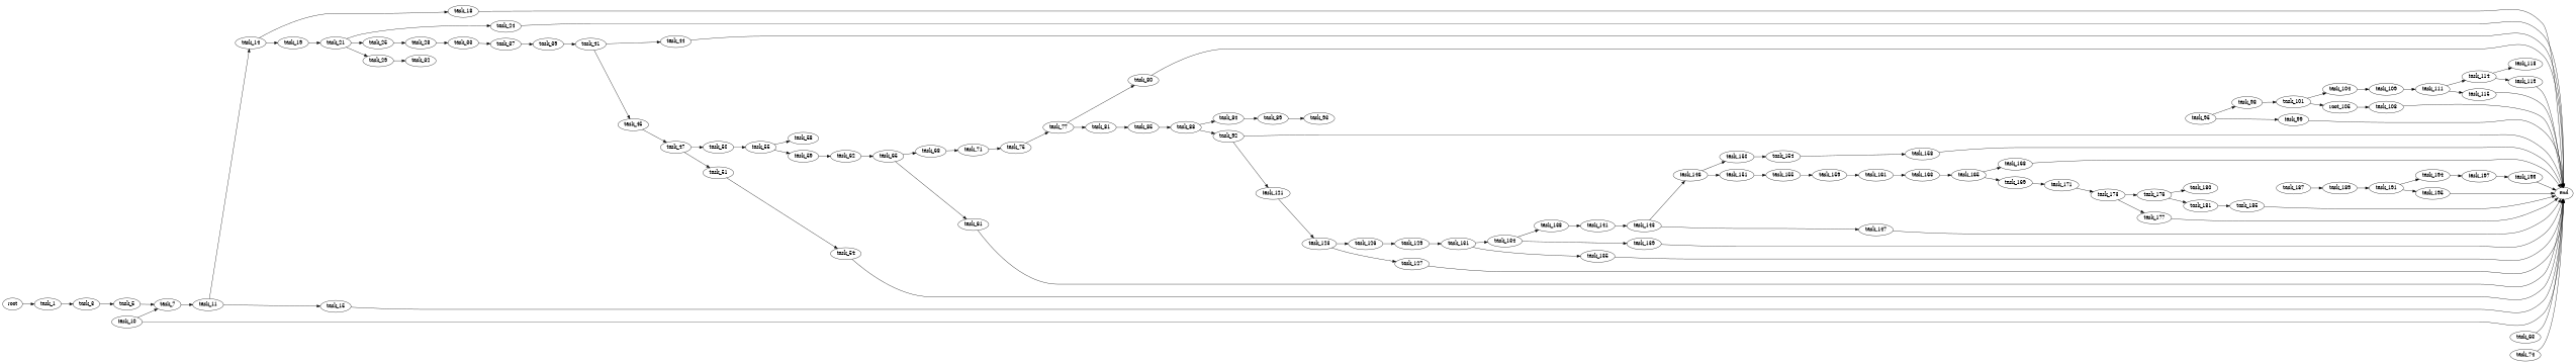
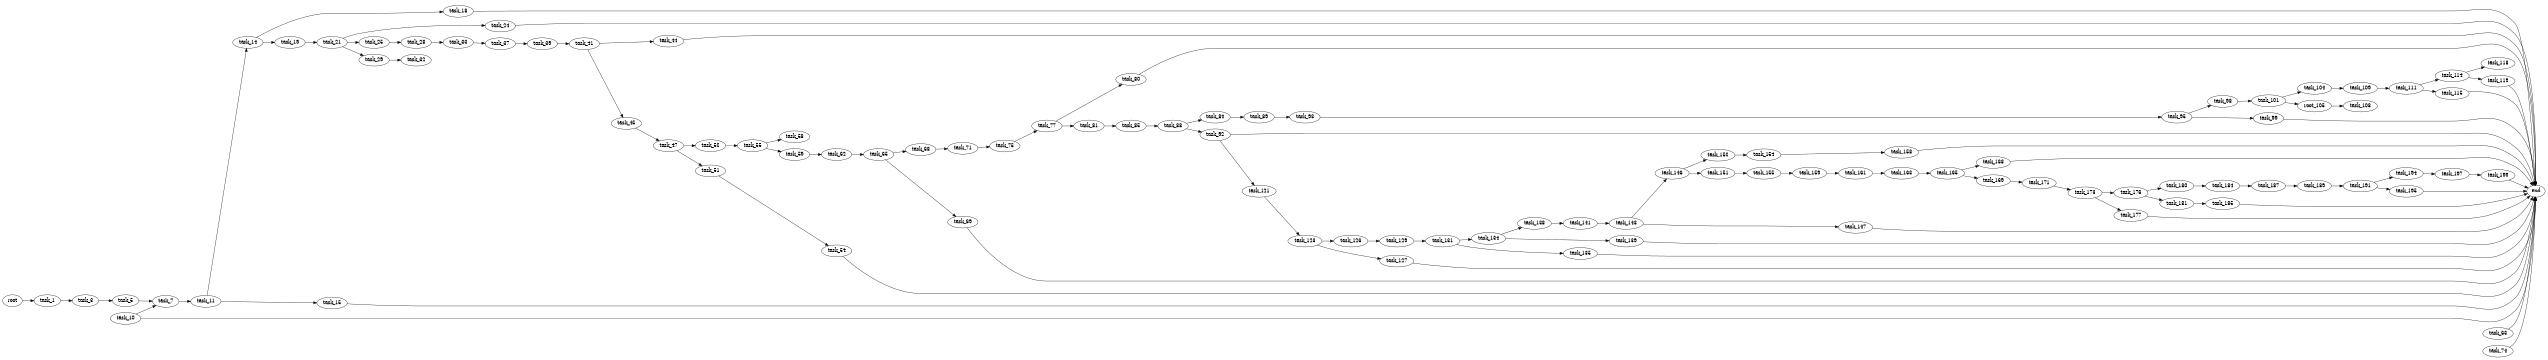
  digraph {
    rankdir=LR
    root
    task_1
    task_3
    task_5
    task_7
    task_11
    task_10
    end
    task_14
    task_15
    task_18
    task_19
    task_21
    task_24
    task_25
    task_29
    task_28
    task_33
    task_32
    task_37
    task_39
    task_41
    task_44
    task_45
    task_47
    task_50
    task_51
    task_55
    task_54
    task_58
    task_59
    task_62
    task_63
    task_65
    task_68
-   task_69 [label=task_61]
+   task_69
    task_71
    task_75
    task_74
    task_77
    task_80
    task_81
    task_85
    task_84
    task_89
    task_88
    task_93
    task_92
    task_121
    task_95
    task_98
    task_99
    task_101
    task_104
    n55 [label=root_105]
    task_109
    task_108
    task_111
    task_114
    task_115
    task_118
    task_119
    task_123
    task_126
    task_127
    task_129
    task_131
    task_134
    task_135
    task_138
    task_139
    task_141
    task_143
    task_146
    task_147
    task_150
    task_151
    task_154
    task_155
    task_158
    task_159
    task_161
    task_163
    task_165
    task_168
    task_169
    task_171
    task_173
    task_176
    task_177
    task_180
    task_181
+   task_184
    task_185
    task_187
    task_189
    task_191
    task_194
    task_195
    task_197
    task_199
    root -> task_1
    task_1 -> task_3
    task_3 -> task_5
    task_5 -> task_7
    task_7 -> task_11
    task_11 -> task_14
    task_11 -> task_15
    task_10 -> task_7
    task_10 -> end
    task_14 -> task_18
    task_14 -> task_19
    task_15 -> end
    task_18 -> end
    task_19 -> task_21
    task_21 -> task_24
    task_21 -> task_25
    task_21 -> task_29
    task_24 -> end
    task_25 -> task_28
    task_29 -> task_32
    task_28 -> task_33
    task_33 -> task_37
    task_37 -> task_39
    task_39 -> task_41
    task_41 -> task_44
    task_41 -> task_45
    task_44 -> end
    task_45 -> task_47
    task_47 -> task_50
    task_47 -> task_51
    task_50 -> task_55
    task_51 -> task_54
    task_55 -> task_58
    task_55 -> task_59
    task_54 -> end
    task_59 -> task_62
    task_62 -> task_65
    task_63 -> end
    task_65 -> task_68
    task_65 -> task_69
    task_68 -> task_71
    task_69 -> end
    task_71 -> task_75
    task_75 -> task_77
    task_74 -> end
    task_77 -> task_80
    task_77 -> task_81
    task_80 -> end
    task_81 -> task_85
    task_85 -> task_88
    task_84 -> task_89
    task_89 -> task_93
    task_88 -> task_84
    task_88 -> task_92
+   task_93 -> task_95
    task_92 -> end
    task_92 -> task_121
    task_121 -> task_123
    task_95 -> task_98
    task_95 -> task_99
    task_98 -> task_101
    task_99 -> end
    task_101 -> task_104
    task_101 -> n55
    task_104 -> task_109
    n55 -> task_108
    task_109 -> task_111
-   task_108 -> end
    task_111 -> task_114
    task_111 -> task_115
    task_114 -> task_118
    task_114 -> task_119
    task_115 -> end
    task_119 -> end
    task_123 -> task_126
    task_123 -> task_127
    task_126 -> task_129
    task_127 -> end
    task_129 -> task_131
    task_131 -> task_134
    task_131 -> task_135
    task_134 -> task_138
    task_134 -> task_139
    task_135 -> end
    task_138 -> task_141
    task_139 -> end
    task_141 -> task_143
    task_143 -> task_146
    task_143 -> task_147
    task_146 -> task_150
    task_146 -> task_151
    task_147 -> end
    task_150 -> task_154
    task_151 -> task_155
    task_154 -> task_158
    task_155 -> task_159
    task_158 -> end
    task_159 -> task_161
    task_161 -> task_163
    task_163 -> task_165
    task_165 -> task_168
    task_165 -> task_169
    task_168 -> end
    task_169 -> task_171
    task_171 -> task_173
    task_173 -> task_176
    task_173 -> task_177
    task_176 -> task_180
    task_176 -> task_181
    task_177 -> end
+   task_180 -> task_184
    task_181 -> task_185
+   task_184 -> task_187
    task_185 -> end
    task_187 -> task_189
    task_189 -> task_191
    task_191 -> task_194
    task_191 -> task_195
    task_194 -> task_197
    task_195 -> end
    task_197 -> task_199
    task_199 -> end
  }
